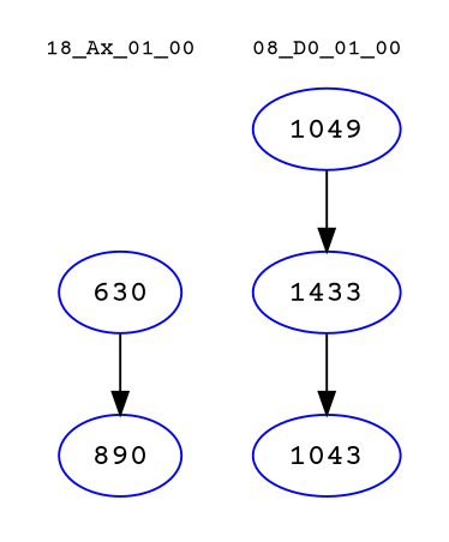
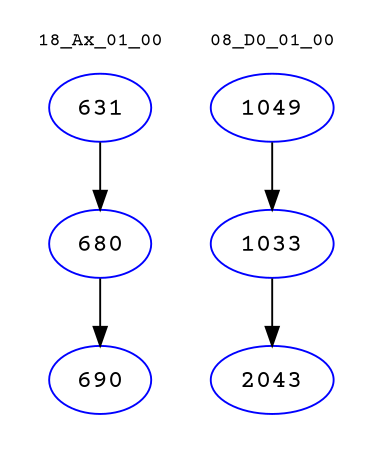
  digraph {
    fontname="Courier Prime"
    node [color=blue fontname="Courier Prime"]
    edge [color=black fontname="Courier Prime"]
-   n2 [label=630]
-   n3 [label=890]
+   n1 [label=631]
+   n2 [label=680]
+   n3 [label=690]
    n4 [label=1049]
-   n5 [label=1433]
-   n6 [label=1043]
+   n5 [label=1033]
+   n6 [label=2043]
    subgraph cluster_1 {
      color=white
      fontsize=10
      label="18_Ax_01_00"
+     n1
      n2
      n3
    }
    subgraph cluster_2 {
      color=white
      fontsize=10
      label="08_D0_01_00"
      n4
      n5
      n6
    }
+   n1 -> n2
    n2 -> n3
    n4 -> n5
    n5 -> n6
  }
